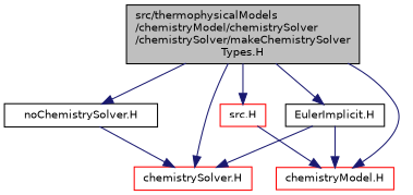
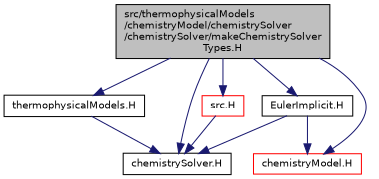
  digraph {
    node [color=black fontname=Helvetica fontsize=10 shape=record]
    edge [color=midnightblue fontname=Helvetica fontsize=10 labelfontname=Helvetica labelfontsize=10 style=solid]
    n1 [fillcolor=grey75 fontcolor=black height=0.2 label="src/thermophysicalModels\l/chemistryModel/chemistrySolver\l/chemistrySolver/makeChemistrySolver\lTypes.H" style=filled width=0.4]
-   n2 [color=red height=0.2 label="chemistrySolver.H" width=0.4]
+   n2 [height=0.2 label="chemistrySolver.H" width=0.4]
    n3 [color=red height=0.2 label="chemistryModel.H" width=0.4]
-   n4 [height=0.2 label="noChemistrySolver.H" width=0.4]
+   n4 [height=0.2 label="thermophysicalModels.H" width=0.4]
    n5 [height=0.2 label="EulerImplicit.H" width=0.4]
    n6 [color=red height=0.2 label="src.H" width=0.4]
    n1 -> n2
    n1 -> n3
    n1 -> n4
    n1 -> n5
    n1 -> n6
    n4 -> n2
    n5 -> n2
    n5 -> n3
-   n6 -> n3
+   n6 -> n2
  }
